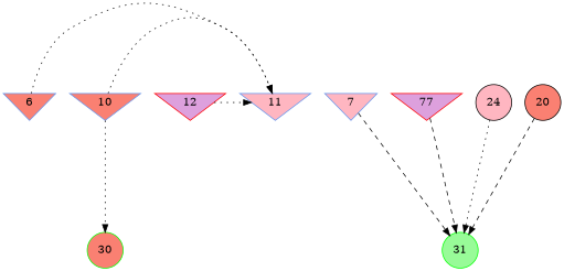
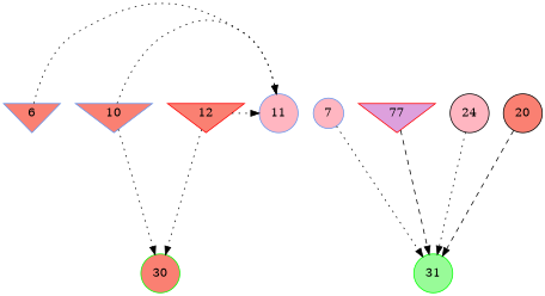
  digraph {
    ranksep=2.0
    node [color=cornflowerblue fillcolor=salmon shape=invtriangle style=filled]
    edge [style=dotted]
    6
-   7 [fillcolor=lightpink]
+   7 [fillcolor=lightpink shape=circle]
    10
-   11 [fillcolor=lightpink]
-   12 [color=red fillcolor=plum]
+   11 [fillcolor=lightpink shape=circle]
+   12 [color=red]
    n6 [color=red fillcolor=plum label=77]
    24 [color=black fillcolor=lightpink shape=circle]
    n8 [color=black label=20 shape=circle]
    30 [color=green shape=circle]
    31 [color=green fillcolor=palegreen shape=circle]
    subgraph sub_1 {
      rank=same
      6
      7
      10
      11
      12
      n6
    }
    subgraph sub_2 {
      rank=same
      24
      n8
    }
    subgraph sub_3 {
      rank=same
      30
      31
    }
    6 -> 11
-   7 -> 31 [style=dashed]
+   7 -> 31
    10 -> 11
    10 -> 30
    12 -> 11
+   12 -> 30
    n6 -> 31 [style=dashed]
    24 -> 31
    n8 -> 31 [style=dashed]
  }
